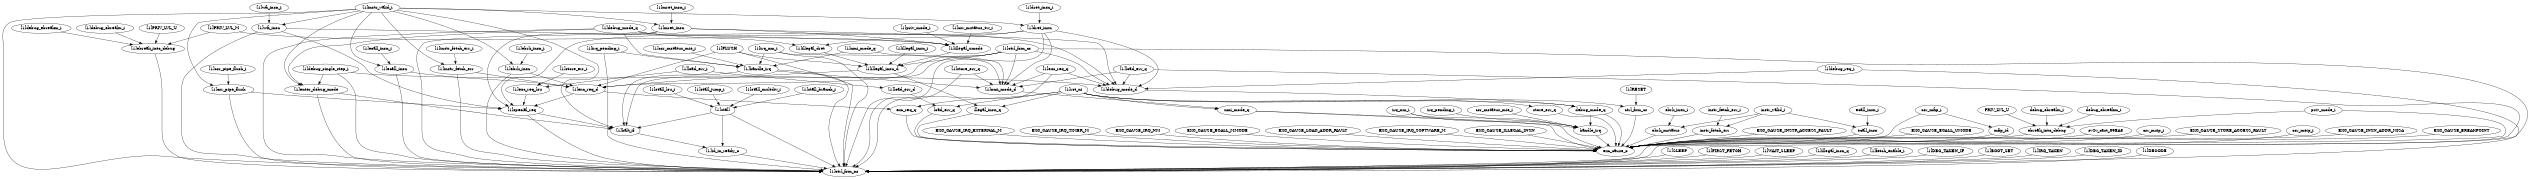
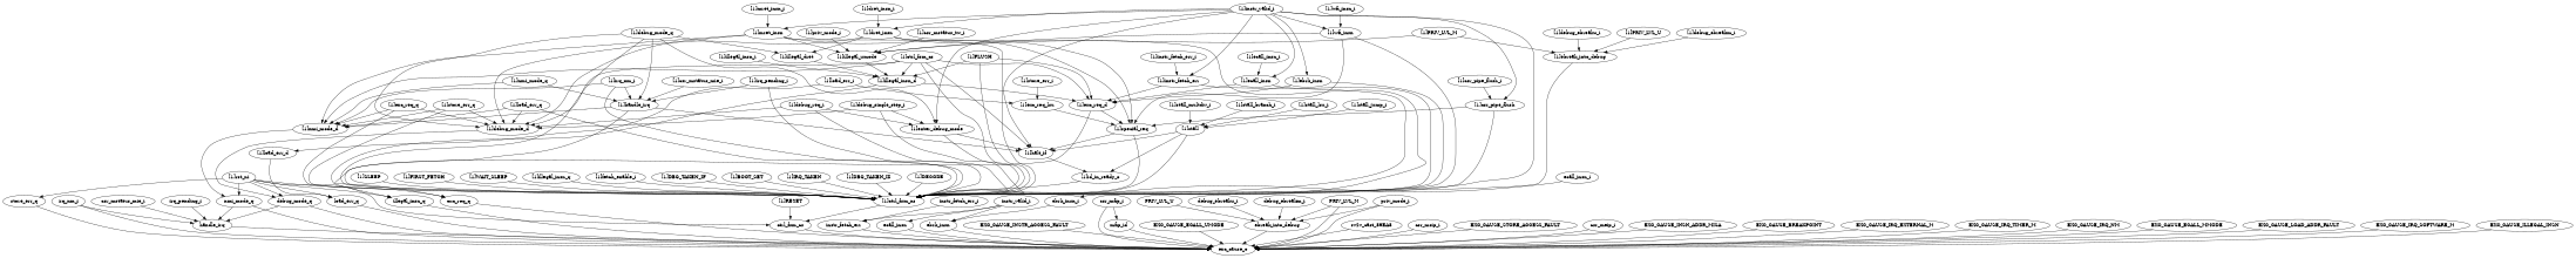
  strict digraph {
    node [complexity=2 importance=0.0662432220578 rank=0.0331216110289]
    "[1]special_req" [complexity=10 importance=2.35995628799 rank=0.235995628799]
    "[1]ctrl_fsm_ns" [complexity=3 importance=0.758760387005 rank=0.252920129002]
    "[1]halt_if" [complexity=7 importance=0.781601080186 rank=0.111657297169]
    ctrl_fsm_cs [complexity=1 importance=0.70729428771 rank=0.70729428771]
    "[1]id_in_ready_o" [complexity=4 importance=0.768076788497 rank=0.192019197124]
    exc_cause_o [complexity=0 importance=0.0612456058911 rank=0.0]
    "[1]debug_mode_d" [complexity=9 importance=0.331483760844 rank=0.0368315289827]
    debug_mode_q [complexity=7 importance=0.324457686067 rank=0.0463510980095]
    handle_irq [complexity=1 importance=0.315589893598 rank=0.315589893598]
    "[1]dret_insn_i" [complexity=36 importance=2.40577256104 rank=0.0668270155844]
    "[1]dret_insn" [complexity=33 importance=2.40077494487 rank=0.0727507559052]
    "[1]illegal_dret" [complexity=30 importance=2.39311210128 rank=0.0797704033759]
    "[1]illegal_insn_d" [complexity=24 importance=2.3873892362 rank=0.0994745515083]
    "[1]ctrl_fsm_cs" [complexity=30 importance=2.42098185911 rank=0.0806993953035]
    "[1]exc_req_d" [complexity=17 importance=2.37089790623 rank=0.139464582719]
    "[1]nmi_mode_d" [complexity=9 importance=0.332355460622 rank=0.0369283845135]
    exc_req_q [complexity=3 importance=0.375563506898 rank=0.125187835633]
    illegal_insn_q [complexity=1 importance=0.315705532171 rank=0.315705532171]
    nmi_mode_q [complexity=7 importance=0.32474806849 rank=0.0463925812128]
    "[1]instr_valid_i" [complexity=27 importance=2.38355836599 rank=0.0882799394811]
    "[1]instr_fetch_err" [complexity=24 importance=2.37856074982 rank=0.0991066979093]
    "[1]ecall_insn" [complexity=24 importance=2.37856074982 rank=0.0991066979093]
    "[1]enter_debug_mode" [complexity=12 importance=3.13204244046 rank=0.261003536705]
    "[1]mret_insn" [complexity=36 importance=2.40549129365 rank=0.0668192026014]
    "[1]wfi_insn" [complexity=36 importance=2.40549129365 rank=0.0668192026014]
    "[1]csr_pipe_flush" [complexity=17 importance=2.36761913159 rank=0.139271713623]
    "[1]ebrk_insn" [complexity=24 importance=2.37856074982 rank=0.0991066979093]
    "[1]illegal_umode" [complexity=30 importance=2.39782845006 rank=0.0799276150019]
    "[1]debug_mode_q" [complexity=33 importance=2.40197989375 rank=0.0727872695075]
    "[1]handle_irq" [complexity=12 importance=2.3541651047 rank=0.196180425392]
    "[1]stall_jump_i" [complexity=17 importance=2.36479307575 rank=0.139105475044]
    "[1]stall" [complexity=12 importance=2.35979545958 rank=0.196649621632]
    instr_fetch_err [complexity=1 importance=0.375136478941 rank=0.375136478941]
    "[1]SLEEP" [complexity=5 importance=0.763758003171 rank=0.152751600634]
    "[1]FIRST_FETCH" [complexity=7 importance=1.52251839018 rank=0.217502627168]
    "[1]exc_req_q" [complexity=6 importance=2.28437103257 rank=0.380728505428]
    "[1]debug_req_i" [complexity=17 importance=3.13704005662 rank=0.184531768037]
    EXC_CAUSE_INSTR_ACCESS_FAULT
    csr_mfip_i [complexity=18 importance=9.2754434519 rank=0.515302413995]
    mfip_id [complexity=3 importance=0.0686699691536 rank=0.0228899897179]
    EXC_CAUSE_ECALL_UMODE [complexity=5 rank=0.0132486444116]
-   "[1]ebrk_insn_i" [complexity=27 importance=2.38355836599 rank=0.0882799394811]
-   ebrk_insn [complexity=1 importance=0.191399661268 rank=0.191399661268 label=ebrk_mstatus]
+   ebrk_insn [complexity=1 importance=0.191399661268 rank=0.191399661268]
    "[1]stall_multdiv_i" [complexity=17 importance=2.36479307575 rank=0.139105475044]
    ebrk_insn_i [complexity=4 importance=0.196397277434 rank=0.0490993193586]
    PRIV_LVL_U [complexity=9 importance=0.0804025575072 rank=0.0089336175008]
    ebreak_into_debug [importance=0.0754049413405 rank=0.0377024706703]
    "[1]RESET" [complexity=3 importance=0.712291903877 rank=0.237430634626]
    "[1]csr_mstatus_tw_i" [complexity=36 importance=2.40282606622 rank=0.0667451685062]
    "[1]WAIT_SLEEP" [complexity=5 importance=0.763758003171 rank=0.152751600634]
    sv2v_cast_89EA8 [complexity=3 rank=0.0220810740193]
    "[1]illegal_insn_i" [complexity=30 importance=2.39238685236 rank=0.0797462284122]
    "[1]illegal_insn_q" [complexity=4 importance=0.76823788972 rank=0.19205947243]
    irq_nm_i [complexity=7 importance=0.320587509765 rank=0.0457982156807]
    "[1]store_err_q" [complexity=6 importance=2.28475916962 rank=0.380793194936]
    debug_ebreaku_i [complexity=9 importance=0.0804025575072 rank=0.0089336175008]
    "[1]store_err_i" [complexity=20 importance=2.37245017104 rank=0.118622508552]
    "[1]exc_req_lsu" [complexity=17 importance=2.36745255487 rank=0.139261914993]
    store_err_q [complexity=4 importance=0.498442855733 rank=0.124610713933]
+   PRIV_LVL_M [complexity=9 importance=0.0804025575072 rank=0.0089336175008]
    "[1]fetch_enable_i" [complexity=4 importance=0.763758003171 rank=0.190939500793]
    csr_msip_i [complexity=1 importance=0.127488827949 rank=0.127488827949]
    instr_valid_i [complexity=4 importance=0.257642883325 rank=0.0644107208314]
    ecall_insn [complexity=1 importance=0.252645267159 rank=0.252645267159]
    EXC_CAUSE_STORE_ACCESS_FAULT
    "[1]stall_branch_i" [complexity=17 importance=2.36479307575 rank=0.139105475044]
    csr_meip_i [complexity=1 importance=0.18873443384 rank=0.18873443384]
    "[1]mret_insn_i" [complexity=39 importance=2.41048890982 rank=0.061807407944]
    "[1]wfi_insn_i" [complexity=39 importance=2.41048890982 rank=0.061807407944]
    "[1]ebreak_into_debug" [complexity=5 importance=0.772919722454 rank=0.154583944491]
    "[1]csr_mstatus_mie_i" [complexity=18 importance=2.35916272087 rank=0.131064595604]
    "[1]nmi_mode_q" [complexity=18 importance=2.36332327959 rank=0.131295737755]
    EXC_CAUSE_INSN_ADDR_MISA
    "[1]ecall_insn_i" [complexity=27 importance=2.38355836599 rank=0.0882799394811]
    "[1]debug_ebreaku_i" [complexity=12 importance=0.777917338621 rank=0.0648264448851]
    "[1]PRIV_LVL_U" [complexity=12 importance=0.777917338621 rank=0.0648264448851]
    EXC_CAUSE_BREAKPOINT
    "[1]PRIV_LVL_M" [complexity=12 importance=0.777917338621 rank=0.0648264448851]
    "[1]irq_nm_i" [complexity=18 importance=2.35916272087 rank=0.131064595604]
    "[1]debug_single_step_i" [complexity=17 importance=3.13704005662 rank=0.184531768037]
    "[1]csr_pipe_flush_i" [complexity=20 importance=2.37261674775 rank=0.118630837388]
    "[1]irq_pending_i" [complexity=18 importance=2.35916272087 rank=0.131064595604]
    "[1]instr_fetch_err_i" [complexity=27 importance=2.38355836599 rank=0.0882799394811]
    csr_mstatus_mie_i [complexity=7 importance=0.320587509765 rank=0.0457982156807]
    "[1]DBG_TAKEN_IF" [complexity=9 importance=2.28127877718 rank=0.253475419687]
    EXC_CAUSE_IRQ_EXTERNAL_M
    "[1]BOOT_SET" [complexity=5 importance=0.763758003171 rank=0.152751600634]
    "[1]IRQ_TAKEN" [complexity=9 importance=2.28127877718 rank=0.253475419687]
    EXC_CAUSE_IRQ_TIMER_M
    "[1]rst_ni" [complexity=4 importance=0.756900904068 rank=0.189225226017]
    load_err_q [complexity=3 importance=0.375951643951 rank=0.12531721465]
    "[1]FLUSH" [complexity=30 importance=2.39238685236 rank=0.0797462284122]
    "[1]load_err_q" [complexity=6 importance=2.28475916962 rank=0.380793194936]
    "[1]load_err_i" [complexity=7 importance=0.387196201641 rank=0.0553137430915]
    "[1]load_err_d" [complexity=5 importance=0.382198585474 rank=0.0764397170948]
    irq_pending_i [complexity=7 importance=0.320587509765 rank=0.0457982156807]
    "[1]DBG_TAKEN_ID" [complexity=5 importance=0.763758003171 rank=0.152751600634]
    "[1]DECODE" [complexity=13 importance=7.59260148622 rank=0.58404626817]
    EXC_CAUSE_IRQ_NM
    EXC_CAUSE_ECALL_MMODE [complexity=5 rank=0.0132486444116]
    debug_ebreakm_i [complexity=9 importance=0.0804025575072 rank=0.0089336175008]
    n102 [label=EXC_CAUSE_LOAD_ADDR_FAULT]
    ecall_insn_i [complexity=4 importance=0.257642883325 rank=0.0644107208314]
    "[1]priv_mode_i" [complexity=12 importance=0.777917338621 rank=0.0648264448851]
    instr_fetch_err_i [complexity=4 importance=0.380134095108 rank=0.0950335237769]
    "[1]stall_lsu_i" [complexity=17 importance=2.36479307575 rank=0.139105475044]
    "[1]debug_ebreakm_i" [complexity=12 importance=0.777917338621 rank=0.0648264448851]
    EXC_CAUSE_IRQ_SOFTWARE_M
    priv_mode_i [complexity=9 importance=0.0804025575072 rank=0.0089336175008]
    EXC_CAUSE_ILLEGAL_INSN
    "[1]special_req" -> "[1]ctrl_fsm_ns"
    "[1]special_req" -> "[1]halt_if"
+   "[1]ctrl_fsm_ns" -> ctrl_fsm_cs
    "[1]halt_if" -> "[1]id_in_ready_o"
    ctrl_fsm_cs -> exc_cause_o
    "[1]id_in_ready_o" -> "[1]ctrl_fsm_ns"
    "[1]debug_mode_d" -> debug_mode_q
    debug_mode_q -> exc_cause_o
    debug_mode_q -> handle_irq
    handle_irq -> exc_cause_o
    "[1]dret_insn_i" -> "[1]dret_insn"
    "[1]dret_insn" -> "[1]special_req"
    "[1]dret_insn" -> "[1]ctrl_fsm_ns"
    "[1]dret_insn" -> "[1]debug_mode_d"
    "[1]dret_insn" -> "[1]illegal_dret"
    "[1]illegal_dret" -> "[1]illegal_insn_d"
    "[1]illegal_insn_d" -> "[1]exc_req_d"
    "[1]illegal_insn_d" -> illegal_insn_q
    "[1]ctrl_fsm_cs" -> "[1]ctrl_fsm_ns"
    "[1]ctrl_fsm_cs" -> "[1]halt_if"
    "[1]ctrl_fsm_cs" -> "[1]debug_mode_d"
    "[1]ctrl_fsm_cs" -> "[1]illegal_insn_d"
    "[1]ctrl_fsm_cs" -> "[1]exc_req_d"
    "[1]ctrl_fsm_cs" -> "[1]nmi_mode_d"
    "[1]exc_req_d" -> "[1]special_req"
    "[1]exc_req_d" -> exc_req_q
    "[1]nmi_mode_d" -> nmi_mode_q
    exc_req_q -> exc_cause_o
    illegal_insn_q -> exc_cause_o
    nmi_mode_q -> exc_cause_o
    nmi_mode_q -> handle_irq
    "[1]instr_valid_i" -> "[1]ctrl_fsm_ns"
    "[1]instr_valid_i" -> "[1]halt_if"
    "[1]instr_valid_i" -> "[1]dret_insn"
    "[1]instr_valid_i" -> "[1]instr_fetch_err"
    "[1]instr_valid_i" -> "[1]ecall_insn"
    "[1]instr_valid_i" -> "[1]enter_debug_mode"
    "[1]instr_valid_i" -> "[1]mret_insn"
    "[1]instr_valid_i" -> "[1]wfi_insn"
    "[1]instr_valid_i" -> "[1]csr_pipe_flush"
    "[1]instr_valid_i" -> "[1]ebrk_insn"
    "[1]instr_fetch_err" -> "[1]ctrl_fsm_ns"
    "[1]instr_fetch_err" -> "[1]exc_req_d"
    "[1]ecall_insn" -> "[1]ctrl_fsm_ns"
    "[1]ecall_insn" -> "[1]exc_req_d"
    "[1]enter_debug_mode" -> "[1]ctrl_fsm_ns"
    "[1]enter_debug_mode" -> "[1]halt_if"
    "[1]mret_insn" -> "[1]special_req"
    "[1]mret_insn" -> "[1]ctrl_fsm_ns"
    "[1]mret_insn" -> "[1]debug_mode_d"
-   "[1]dret_insn" -> "[1]nmi_mode_d"
+   "[1]mret_insn" -> "[1]nmi_mode_d"
    "[1]mret_insn" -> "[1]illegal_umode"
    "[1]wfi_insn" -> "[1]special_req"
    "[1]wfi_insn" -> "[1]ctrl_fsm_ns"
    "[1]wfi_insn" -> "[1]illegal_umode"
    "[1]csr_pipe_flush" -> "[1]special_req"
    "[1]csr_pipe_flush" -> "[1]ctrl_fsm_ns"
    "[1]ebrk_insn" -> "[1]ctrl_fsm_ns"
    "[1]ebrk_insn" -> "[1]exc_req_d"
    "[1]illegal_umode" -> "[1]illegal_insn_d"
    "[1]debug_mode_q" -> "[1]ctrl_fsm_ns"
    "[1]debug_mode_q" -> "[1]debug_mode_d"
    "[1]debug_mode_q" -> "[1]illegal_dret"
    "[1]debug_mode_q" -> "[1]enter_debug_mode"
    "[1]debug_mode_q" -> "[1]handle_irq"
    "[1]handle_irq" -> "[1]ctrl_fsm_ns"
    "[1]handle_irq" -> "[1]halt_if"
    "[1]handle_irq" -> "[1]nmi_mode_d"
    "[1]stall_jump_i" -> "[1]stall"
    "[1]stall" -> "[1]ctrl_fsm_ns"
    "[1]stall" -> "[1]halt_if"
    "[1]stall" -> "[1]id_in_ready_o"
    instr_fetch_err -> exc_cause_o
    "[1]SLEEP" -> "[1]ctrl_fsm_ns"
    "[1]FIRST_FETCH" -> "[1]ctrl_fsm_ns"
    "[1]exc_req_q" -> "[1]ctrl_fsm_ns"
    "[1]exc_req_q" -> "[1]debug_mode_d"
    "[1]exc_req_q" -> "[1]nmi_mode_d"
    "[1]debug_req_i" -> "[1]ctrl_fsm_ns"
    "[1]debug_req_i" -> "[1]debug_mode_d"
+   "[1]debug_req_i" -> "[1]enter_debug_mode"
    EXC_CAUSE_INSTR_ACCESS_FAULT -> exc_cause_o
    csr_mfip_i -> exc_cause_o
    csr_mfip_i -> mfip_id
    mfip_id -> exc_cause_o
    EXC_CAUSE_ECALL_UMODE -> exc_cause_o
-   "[1]ebrk_insn_i" -> "[1]ebrk_insn"
    ebrk_insn -> exc_cause_o
    "[1]stall_multdiv_i" -> "[1]stall"
    ebrk_insn_i -> ebrk_insn
    PRIV_LVL_U -> ebreak_into_debug
    ebreak_into_debug -> exc_cause_o
    "[1]RESET" -> ctrl_fsm_cs
    "[1]csr_mstatus_tw_i" -> "[1]illegal_umode"
    "[1]WAIT_SLEEP" -> "[1]ctrl_fsm_ns"
    sv2v_cast_89EA8 -> exc_cause_o
    "[1]illegal_insn_i" -> "[1]illegal_insn_d"
    "[1]illegal_insn_q" -> "[1]ctrl_fsm_ns"
    irq_nm_i -> exc_cause_o
    irq_nm_i -> handle_irq
    "[1]store_err_q" -> "[1]ctrl_fsm_ns"
+   "[1]store_err_q" -> "[1]debug_mode_d"
    "[1]store_err_q" -> "[1]nmi_mode_d"
    debug_ebreaku_i -> ebreak_into_debug
    "[1]store_err_i" -> "[1]exc_req_lsu"
    "[1]exc_req_lsu" -> "[1]special_req"
    store_err_q -> exc_cause_o
+   PRIV_LVL_M -> exc_cause_o
+   PRIV_LVL_M -> ebreak_into_debug
    "[1]fetch_enable_i" -> "[1]ctrl_fsm_ns"
    csr_msip_i -> exc_cause_o
    instr_valid_i -> instr_fetch_err
    instr_valid_i -> ebrk_insn
    instr_valid_i -> ecall_insn
    ecall_insn -> exc_cause_o
    EXC_CAUSE_STORE_ACCESS_FAULT -> exc_cause_o
    "[1]stall_branch_i" -> "[1]stall"
    csr_meip_i -> exc_cause_o
    "[1]mret_insn_i" -> "[1]mret_insn"
    "[1]wfi_insn_i" -> "[1]wfi_insn"
    "[1]ebreak_into_debug" -> "[1]ctrl_fsm_ns"
    "[1]csr_mstatus_mie_i" -> "[1]handle_irq"
    "[1]nmi_mode_q" -> "[1]nmi_mode_d"
    "[1]nmi_mode_q" -> "[1]handle_irq"
    EXC_CAUSE_INSN_ADDR_MISA -> exc_cause_o
    "[1]ecall_insn_i" -> "[1]ecall_insn"
    "[1]debug_ebreaku_i" -> "[1]ebreak_into_debug"
    "[1]PRIV_LVL_U" -> "[1]ebreak_into_debug"
    EXC_CAUSE_BREAKPOINT -> exc_cause_o
    "[1]PRIV_LVL_M" -> "[1]illegal_umode"
    "[1]PRIV_LVL_M" -> "[1]ebreak_into_debug"
    "[1]irq_nm_i" -> "[1]ctrl_fsm_ns"
    "[1]irq_nm_i" -> "[1]nmi_mode_d"
    "[1]irq_nm_i" -> "[1]handle_irq"
    "[1]debug_single_step_i" -> "[1]ctrl_fsm_ns"
    "[1]debug_single_step_i" -> "[1]debug_mode_d"
    "[1]debug_single_step_i" -> "[1]enter_debug_mode"
    "[1]csr_pipe_flush_i" -> "[1]csr_pipe_flush"
    "[1]irq_pending_i" -> "[1]ctrl_fsm_ns"
    "[1]irq_pending_i" -> "[1]handle_irq"
    "[1]instr_fetch_err_i" -> "[1]instr_fetch_err"
    csr_mstatus_mie_i -> handle_irq
    "[1]DBG_TAKEN_IF" -> "[1]ctrl_fsm_ns"
    EXC_CAUSE_IRQ_EXTERNAL_M -> exc_cause_o
    "[1]BOOT_SET" -> "[1]ctrl_fsm_ns"
    "[1]IRQ_TAKEN" -> "[1]ctrl_fsm_ns"
    EXC_CAUSE_IRQ_TIMER_M -> exc_cause_o
    "[1]rst_ni" -> ctrl_fsm_cs
    "[1]rst_ni" -> debug_mode_q
    "[1]rst_ni" -> exc_req_q
    "[1]rst_ni" -> illegal_insn_q
    "[1]rst_ni" -> nmi_mode_q
    "[1]rst_ni" -> store_err_q
    "[1]rst_ni" -> load_err_q
    load_err_q -> exc_cause_o
    "[1]FLUSH" -> "[1]ctrl_fsm_ns"
    "[1]FLUSH" -> "[1]illegal_insn_d"
    "[1]FLUSH" -> "[1]exc_req_d"
    "[1]load_err_q" -> "[1]ctrl_fsm_ns"
    "[1]load_err_q" -> "[1]debug_mode_d"
    "[1]load_err_q" -> "[1]nmi_mode_d"
    "[1]load_err_i" -> "[1]exc_req_lsu"
    "[1]load_err_i" -> "[1]load_err_d"
    "[1]load_err_d" -> load_err_q
    irq_pending_i -> handle_irq
    "[1]DBG_TAKEN_ID" -> "[1]ctrl_fsm_ns"
    "[1]DECODE" -> "[1]ctrl_fsm_ns"
    EXC_CAUSE_IRQ_NM -> exc_cause_o
    EXC_CAUSE_ECALL_MMODE -> exc_cause_o
    debug_ebreakm_i -> ebreak_into_debug
    n102 -> exc_cause_o
-   ecall_insn_i -> ecall_insn
+   ecall_insn_i -> ebrk_insn_i
    "[1]priv_mode_i" -> "[1]illegal_umode"
    instr_fetch_err_i -> instr_fetch_err
    "[1]stall_lsu_i" -> "[1]stall"
    "[1]debug_ebreakm_i" -> "[1]ebreak_into_debug"
    EXC_CAUSE_IRQ_SOFTWARE_M -> exc_cause_o
    priv_mode_i -> exc_cause_o
    priv_mode_i -> ebreak_into_debug
    EXC_CAUSE_ILLEGAL_INSN -> exc_cause_o
  }
